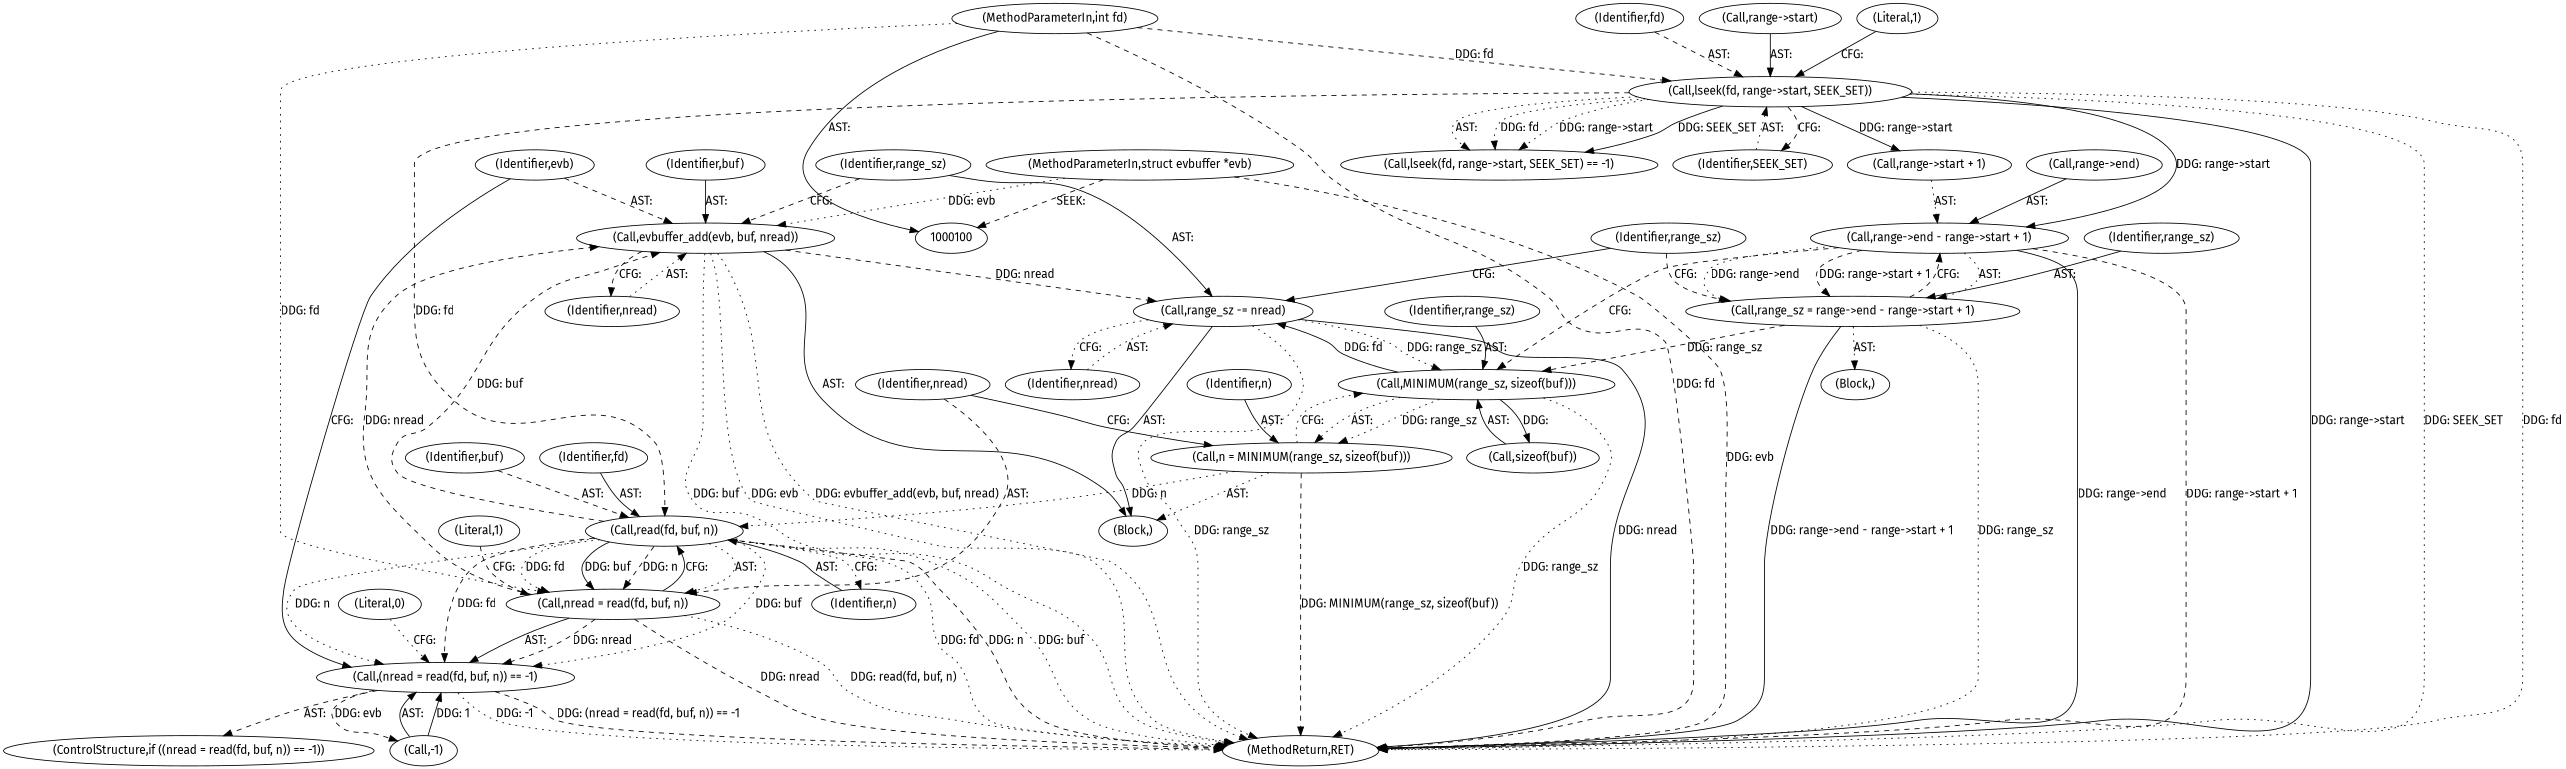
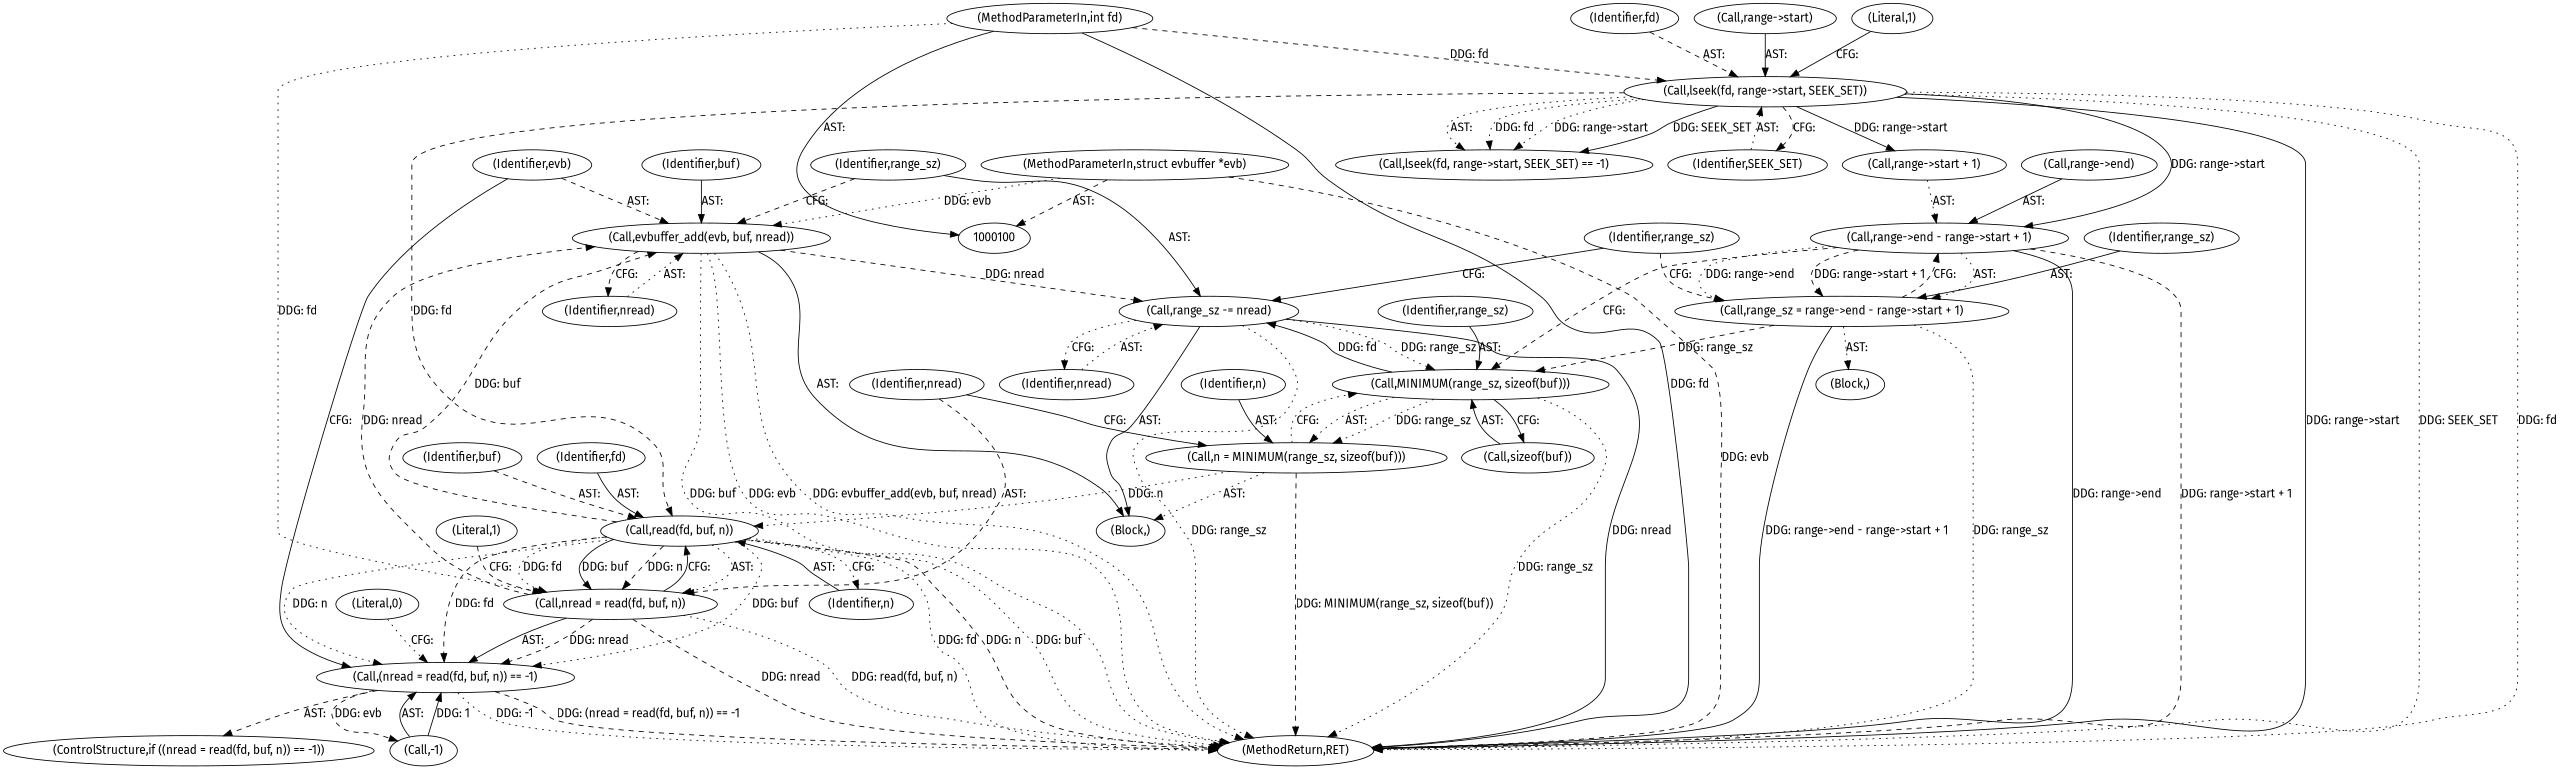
  digraph {
    fontname="Fira Sans"
    node [fontname="Fira Sans"]
    edge [fontname="Fira Sans" style=dotted]
    n1 [label="(Call,evbuffer_add(evb, buf, nread))"]
    n2 [label="(Call,range_sz -= nread)"]
    n3 [label="(Identifier,nread)"]
    n4 [label="(Block,)"]
    n5 [label="(MethodReturn,RET)"]
    n6 [label="(Call,MINIMUM(range_sz, sizeof(buf)))"]
    n7 [label="(Identifier,nread)"]
    n8 [label="(MethodParameterIn,struct evbuffer *evb)"]
    1000100
    n10 [label="(Call,read(fd, buf, n))"]
    n11 [label="(Call,nread = read(fd, buf, n))"]
    n12 [label="(Call,(nread = read(fd, buf, n)) == -1)"]
    n13 [label="(Identifier,n)"]
    n14 [label="(ControlStructure,if ((nread = read(fd, buf, n)) == -1))"]
    n15 [label="(Call,-1)"]
    n16 [label="(Call,lseek(fd, range->start, SEEK_SET))"]
    n17 [label="(Call,range->end - range->start + 1)"]
    n18 [label="(Identifier,SEEK_SET)"]
    n19 [label="(Call,lseek(fd, range->start, SEEK_SET) == -1)"]
    n20 [label="(Call,range->start + 1)"]
    n21 [label="(Call,range_sz = range->end - range->start + 1)"]
    n22 [label="(MethodParameterIn,int fd)"]
    n23 [label="(Call,n = MINIMUM(range_sz, sizeof(buf)))"]
    n24 [label="(Call,sizeof(buf))"]
    n25 [label="(Block,)"]
    n26 [label="(Identifier,range_sz)"]
    n27 [label="(Call,range->end)"]
    n28 [label="(Literal,1)"]
    n29 [label="(Literal,1)"]
    n30 [label="(Identifier,buf)"]
    n31 [label="(Literal,0)"]
    n32 [label="(Identifier,range_sz)"]
    n33 [label="(Identifier,nread)"]
    n34 [label="(Identifier,fd)"]
    n35 [label="(Identifier,fd)"]
    n36 [label="(Identifier,range_sz)"]
    n37 [label="(Call,range->start)"]
    n38 [label="(Identifier,evb)"]
    n39 [label="(Identifier,range_sz)"]
    n40 [label="(Identifier,buf)"]
    n41 [label="(Identifier,n)"]
    n1 -> n2 [label="DDG: nread" style=dashed]
    n1 -> n3 [label="CFG: " style=dashed]
    n1 -> n4 [label="AST: " style=solid]
    n1 -> n5 [label="DDG: evb"]
    n1 -> n5 [label="DDG: buf"]
    n1 -> n5 [label="DDG: evbuffer_add(evb, buf, nread)"]
    n2 -> n4 [label="AST: " style=solid]
    n2 -> n5 [label="DDG: nread" style=solid]
    n2 -> n5 [label="DDG: range_sz"]
    n2 -> n6 [label="DDG: range_sz"]
    n2 -> n7 [label="CFG: "]
    n3 -> n1 [label="AST: "]
    n6 -> n2 [label="DDG: fd" style=solid]
    n6 -> n5 [label="DDG: range_sz"]
    n6 -> n23 [label="AST: "]
    n6 -> n23 [label="DDG: range_sz"]
-   n6 -> n24 [label="DDG: " style=solid]
+   n6 -> n24 [label="CFG: " style=solid]
    n7 -> n2 [label="AST: "]
    n8 -> n1 [label="DDG: evb"]
    n8 -> n5 [label="DDG: evb" style=dashed]
-   n8 -> 1000100 [label="SEEK: " style=dashed]
+   n8 -> 1000100 [label="AST: " style=dashed]
    n10 -> n1 [label="DDG: buf" style=dashed]
    n10 -> n5 [label="DDG: fd"]
    n10 -> n5 [label="DDG: n" style=dashed]
    n10 -> n5 [label="DDG: buf"]
    n10 -> n11 [label="AST: "]
    n10 -> n11 [label="DDG: fd"]
    n10 -> n11 [label="DDG: buf" style=solid]
    n10 -> n11 [label="DDG: n" style=dashed]
    n10 -> n12 [label="DDG: fd" style=dashed]
    n10 -> n12 [label="DDG: buf"]
    n10 -> n12 [label="DDG: n"]
    n10 -> n13 [label="CFG: "]
    n11 -> n1 [label="DDG: nread" style=dashed]
    n11 -> n5 [label="DDG: nread" style=dashed]
    n11 -> n5 [label="DDG: read(fd, buf, n)"]
    n11 -> n10 [label="CFG: " style=solid]
    n11 -> n12 [label="AST: " style=solid]
    n11 -> n12 [label="DDG: nread" style=dashed]
    n12 -> n5 [label="DDG: (nread = read(fd, buf, n)) == -1" style=dashed]
    n12 -> n5 [label="DDG: -1"]
    n12 -> n14 [label="AST: " style=dashed]
    n12 -> n15 [label="DDG: evb" style=dashed]
    n13 -> n10 [label="AST: " style=solid]
    n15 -> n12 [label="AST: " style=solid]
    n15 -> n12 [label="DDG: 1" style=solid]
    n16 -> n5 [label="DDG: fd"]
    n16 -> n5 [label="DDG: range->start" style=solid]
    n16 -> n5 [label="DDG: SEEK_SET"]
    n16 -> n10 [label="DDG: fd" style=dashed]
    n16 -> n17 [label="DDG: range->start" style=solid]
    n16 -> n18 [label="CFG: " style=dashed]
    n16 -> n19 [label="AST: "]
    n16 -> n19 [label="DDG: fd"]
    n16 -> n19 [label="DDG: range->start"]
    n16 -> n19 [label="DDG: SEEK_SET" style=solid]
    n16 -> n20 [label="DDG: range->start" style=solid]
    n17 -> n5 [label="DDG: range->end" style=solid]
    n17 -> n5 [label="DDG: range->start + 1" style=dashed]
    n17 -> n6 [label="CFG: " style=dashed]
    n17 -> n21 [label="AST: "]
    n17 -> n21 [label="DDG: range->end"]
    n17 -> n21 [label="DDG: range->start + 1" style=dashed]
    n18 -> n16 [label="AST: "]
    n20 -> n17 [label="AST: "]
    n21 -> n5 [label="DDG: range->end - range->start + 1" style=solid]
    n21 -> n5 [label="DDG: range_sz"]
    n21 -> n6 [label="DDG: range_sz" style=dashed]
    n21 -> n17 [label="CFG: " style=dashed]
    n21 -> n25 [label="AST: "]
-   n22 -> n5 [label="DDG: fd" style=dashed]
+   n22 -> n5 [label="DDG: fd" style=solid]
    n22 -> 1000100 [label="AST: " style=solid]
    n22 -> n11 [label="DDG: fd"]
    n22 -> n16 [label="DDG: fd" style=dashed]
    n23 -> n4 [label="AST: "]
    n23 -> n5 [label="DDG: MINIMUM(range_sz, sizeof(buf))" style=dashed]
    n23 -> n6 [label="CFG: "]
    n23 -> n10 [label="DDG: n"]
    n24 -> n6 [label="AST: " style=solid]
    n26 -> n2 [label="CFG: " style=solid]
    n26 -> n21 [label="CFG: " style=dashed]
    n27 -> n17 [label="AST: " style=solid]
    n28 -> n11 [label="CFG: " style=dashed]
    n29 -> n16 [label="CFG: " style=solid]
    n30 -> n1 [label="AST: " style=solid]
    n31 -> n12 [label="CFG: "]
    n32 -> n6 [label="AST: " style=solid]
    n33 -> n11 [label="AST: " style=dashed]
    n33 -> n23 [label="CFG: " style=solid]
    n34 -> n10 [label="AST: " style=solid]
    n35 -> n16 [label="AST: " style=dashed]
    n36 -> n1 [label="CFG: " style=dashed]
    n36 -> n2 [label="AST: " style=solid]
    n37 -> n16 [label="AST: " style=solid]
    n38 -> n1 [label="AST: " style=dashed]
    n38 -> n12 [label="CFG: " style=solid]
    n39 -> n21 [label="AST: " style=solid]
    n40 -> n10 [label="AST: " style=dashed]
    n41 -> n23 [label="AST: " style=solid]
  }
